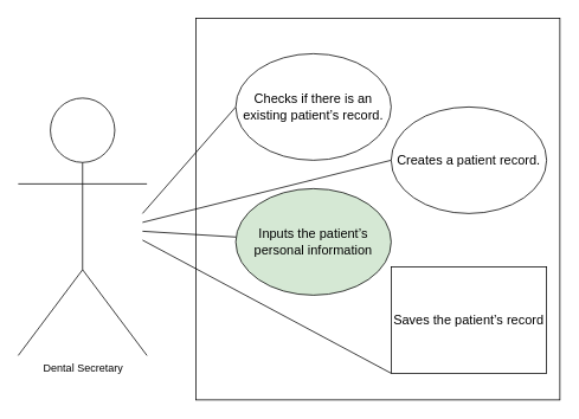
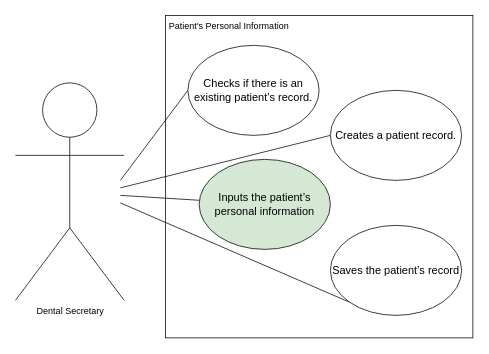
  <mxCell id="0" />
  <mxCell id="1" parent="0" />
  <mxCell id="2" value="Dental Secretary" style="shape=umlActor;verticalLabelPosition=bottom;verticalAlign=top;html=1;outlineConnect=0;" vertex="1" parent="1"><mxGeometry x="20" y="110" width="145" height="290" as="geometry" /></mxCell>
  <mxCell id="3" value="" style="rounded=0;whiteSpace=wrap;html=1;align=left;" vertex="1" parent="1"><mxGeometry x="220" y="20" width="410" height="430" as="geometry" /></mxCell>
  <mxCell id="4" style="edgeStyle=none;rounded=0;orthogonalLoop=1;jettySize=auto;html=1;exitX=0;exitY=0.5;exitDx=0;exitDy=0;endArrow=none;endFill=0;" edge="1" parent="1" source="5"><mxGeometry relative="1" as="geometry"><mxPoint x="160" y="240" as="targetPoint" /></mxGeometry></mxCell>
- <mxCell id="5" value="&lt;span id=&quot;docs-internal-guid-06c17c9f-7fff-1aed-4f8d-4464c63062f6&quot;&gt;&lt;span style=&quot;font-size: 11pt ; font-family: &amp;#34;arial&amp;#34; ; background-color: transparent ; vertical-align: baseline&quot;&gt;Checks if there is an existing patient’s record.&lt;/span&gt;&lt;/span&gt;" style="ellipse;whiteSpace=wrap;html=1;" vertex="1" parent="1"><mxGeometry x="265" y="60" width="175" height="120" as="geometry" /></mxCell>
+ <mxCell id="5" value="&lt;span id=&quot;docs-internal-guid-06c17c9f-7fff-1aed-4f8d-4464c63062f6&quot;&gt;&lt;span style=&quot;font-size: 11pt ; font-family: &amp;#34;arial&amp;#34; ; background-color: transparent ; vertical-align: baseline&quot;&gt;Checks if there is an existing patient’s record.&lt;/span&gt;&lt;/span&gt;" style="ellipse;whiteSpace=wrap;html=1;" vertex="1" parent="1"><mxGeometry x="250" y="60" width="175" height="120" as="geometry" /></mxCell>
+ <mxCell id="6" value="Patient's Personal Information" style="text;html=1;strokeColor=none;fillColor=none;align=center;verticalAlign=middle;whiteSpace=wrap;rounded=0;" vertex="1" parent="1"><mxGeometry x="220" y="20" width="170" height="30" as="geometry" /></mxCell>
  <mxCell id="7" style="rounded=0;orthogonalLoop=1;jettySize=auto;html=1;exitX=0;exitY=0.5;exitDx=0;exitDy=0;endArrow=none;endFill=0;" edge="1" parent="1" source="8"><mxGeometry relative="1" as="geometry"><mxPoint x="160" y="250" as="targetPoint" /></mxGeometry></mxCell>
  <mxCell id="8" value="&lt;span id=&quot;docs-internal-guid-b3d40864-7fff-b0d9-deda-5f88b04fc628&quot;&gt;&lt;span style=&quot;font-size: 11pt ; font-family: &amp;#34;arial&amp;#34; ; background-color: transparent ; vertical-align: baseline&quot;&gt;Creates a patient record.&lt;/span&gt;&lt;/span&gt;" style="ellipse;whiteSpace=wrap;html=1;" vertex="1" parent="1"><mxGeometry x="440" y="120" width="175" height="120" as="geometry" /></mxCell>
  <mxCell id="9" style="edgeStyle=none;rounded=0;orthogonalLoop=1;jettySize=auto;html=1;endArrow=none;endFill=0;" edge="1" parent="1" source="10"><mxGeometry relative="1" as="geometry"><mxPoint x="160" y="260" as="targetPoint" /></mxGeometry></mxCell>
  <mxCell id="10" value="&lt;span id=&quot;docs-internal-guid-2ec56215-7fff-b641-b532-6a26bcd795c4&quot;&gt;&lt;span style=&quot;font-size: 11pt ; font-family: &amp;#34;arial&amp;#34; ; background-color: transparent ; vertical-align: baseline&quot;&gt;Inputs the patient’s personal information&lt;/span&gt;&lt;/span&gt;" style="ellipse;whiteSpace=wrap;html=1;fillColor=#d5e8d4;" vertex="1" parent="1"><mxGeometry x="265" y="212" width="175" height="120" as="geometry" /></mxCell>
  <mxCell id="11" style="edgeStyle=none;rounded=0;orthogonalLoop=1;jettySize=auto;html=1;exitX=0;exitY=1;exitDx=0;exitDy=0;endArrow=none;endFill=0;" edge="1" parent="1" source="12"><mxGeometry relative="1" as="geometry"><mxPoint x="160" y="270" as="targetPoint" /></mxGeometry></mxCell>
- <mxCell id="12" value="&lt;span id=&quot;docs-internal-guid-c140f671-7fff-469e-4857-84764283d747&quot;&gt;&lt;span style=&quot;font-size: 11pt ; font-family: &amp;#34;arial&amp;#34; ; background-color: transparent ; vertical-align: baseline&quot;&gt;Saves the patient’s record&lt;/span&gt;&lt;/span&gt;" style="html=1;whiteSpace=wrap;rounded=0;" vertex="1" parent="1"><mxGeometry x="440" y="300" width="175" height="120" as="geometry" /></mxCell>
+ <mxCell id="12" value="&lt;span id=&quot;docs-internal-guid-c140f671-7fff-469e-4857-84764283d747&quot;&gt;&lt;span style=&quot;font-size: 11pt ; font-family: &amp;#34;arial&amp;#34; ; background-color: transparent ; vertical-align: baseline&quot;&gt;Saves the patient’s record&lt;/span&gt;&lt;/span&gt;" style="ellipse;html=1;whiteSpace=wrap;" vertex="1" parent="1"><mxGeometry x="440" y="300" width="175" height="120" as="geometry" /></mxCell>
